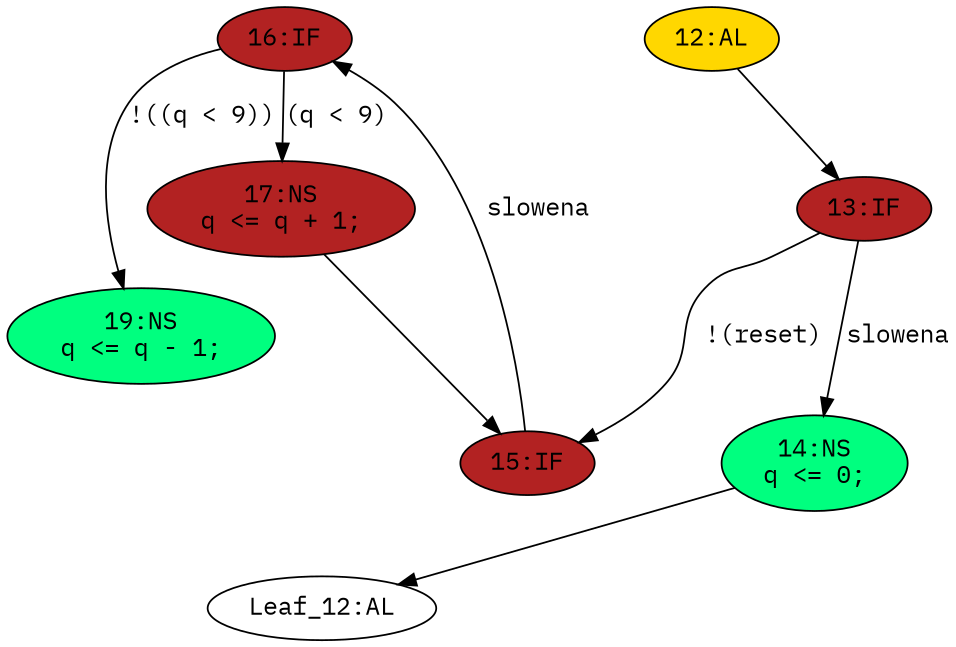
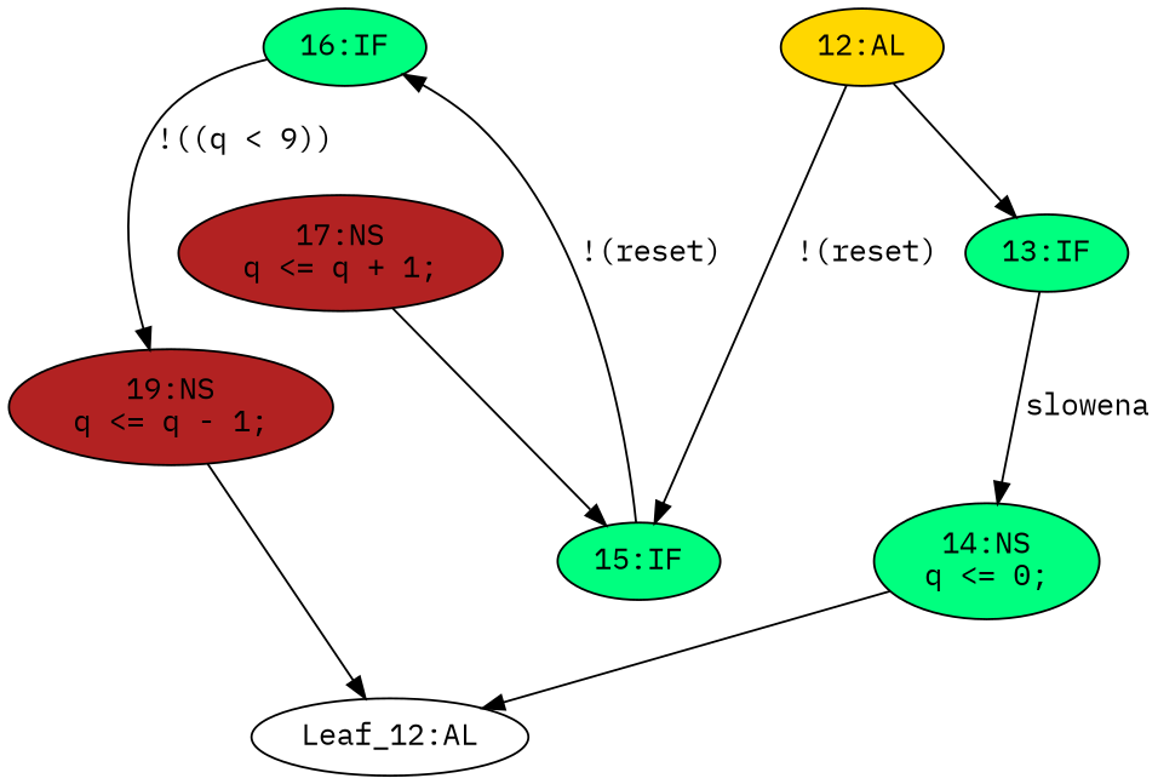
  strict digraph {
    fontname="IBM Plex Mono"
    node [fillcolor=springgreen fontname="IBM Plex Mono" statements="[]" style=filled typ=IfStatement]
    edge [cond="[]" fontname="IBM Plex Mono" lineno=None]
-   n1 [ast="<pyverilog.vparser.ast.IfStatement object at 0x7fbafd5993d0>" fillcolor=firebrick label="16:IF"]
-   n2 [ast="<pyverilog.vparser.ast.NonblockingSubstitution object at 0x7fbafd599510>" label="19:NS\nq <= q - 1;" statements="[<pyverilog.vparser.ast.NonblockingSubstitution object at 0x7fbafd599510>]" typ=NonblockingSubstitution]
+   n1 [ast="<pyverilog.vparser.ast.IfStatement object at 0x7fbafd5993d0>" label="16:IF"]
+   n2 [ast="<pyverilog.vparser.ast.NonblockingSubstitution object at 0x7fbafd599510>" fillcolor=firebrick label="19:NS\nq <= q - 1;" statements="[<pyverilog.vparser.ast.NonblockingSubstitution object at 0x7fbafd599510>]" typ=NonblockingSubstitution]
    n3 [ast="<pyverilog.vparser.ast.NonblockingSubstitution object at 0x7fbafd599750>" fillcolor=firebrick label="17:NS\nq <= q + 1;" statements="[<pyverilog.vparser.ast.NonblockingSubstitution object at 0x7fbafd599750>]" typ=NonblockingSubstitution]
    n4 [def_var="['q']" label="Leaf_12:AL" fillcolor="" statements="" style="" typ=""]
-   n5 [ast="<pyverilog.vparser.ast.IfStatement object at 0x7fbafd599a10>" fillcolor=firebrick label="15:IF"]
-   n6 [ast="<pyverilog.vparser.ast.IfStatement object at 0x7fbafd599a90>" fillcolor=firebrick label="13:IF"]
+   n5 [ast="<pyverilog.vparser.ast.IfStatement object at 0x7fbafd599a10>" label="15:IF"]
+   n6 [ast="<pyverilog.vparser.ast.IfStatement object at 0x7fbafd599a90>" label="13:IF"]
    n7 [ast="<pyverilog.vparser.ast.NonblockingSubstitution object at 0x7fbafd599ad0>" label="14:NS\nq <= 0;" statements="[<pyverilog.vparser.ast.NonblockingSubstitution object at 0x7fbafd599ad0>]" typ=NonblockingSubstitution]
    n8 [ast="<pyverilog.vparser.ast.Always object at 0x7fbafd599c50>" clk_sens=True fillcolor=gold label="12:AL" sens="['clk']" typ=Always use_var="['reset', 'q', 'slowena']"]
    n1 -> n2 [cond="['q']" label="!((q < 9))" lineno=16]
-   n1 -> n3 [cond="['q']" label="(q < 9)" lineno=16]
+   n2 -> n4
    n3 -> n5
-   n5 -> n1 [cond="['slowena']" label=slowena lineno=15]
-   n6 -> n5 [cond="['reset']" label="!(reset)" lineno=13]
+   n5 -> n1 [cond="['slowena']" label="!(reset)" lineno=15]
+   n8 -> n5 [cond="['reset']" label="!(reset)" lineno=13]
    n6 -> n7 [cond="['reset']" label=slowena lineno=13]
    n7 -> n4
    n8 -> n6
  }
